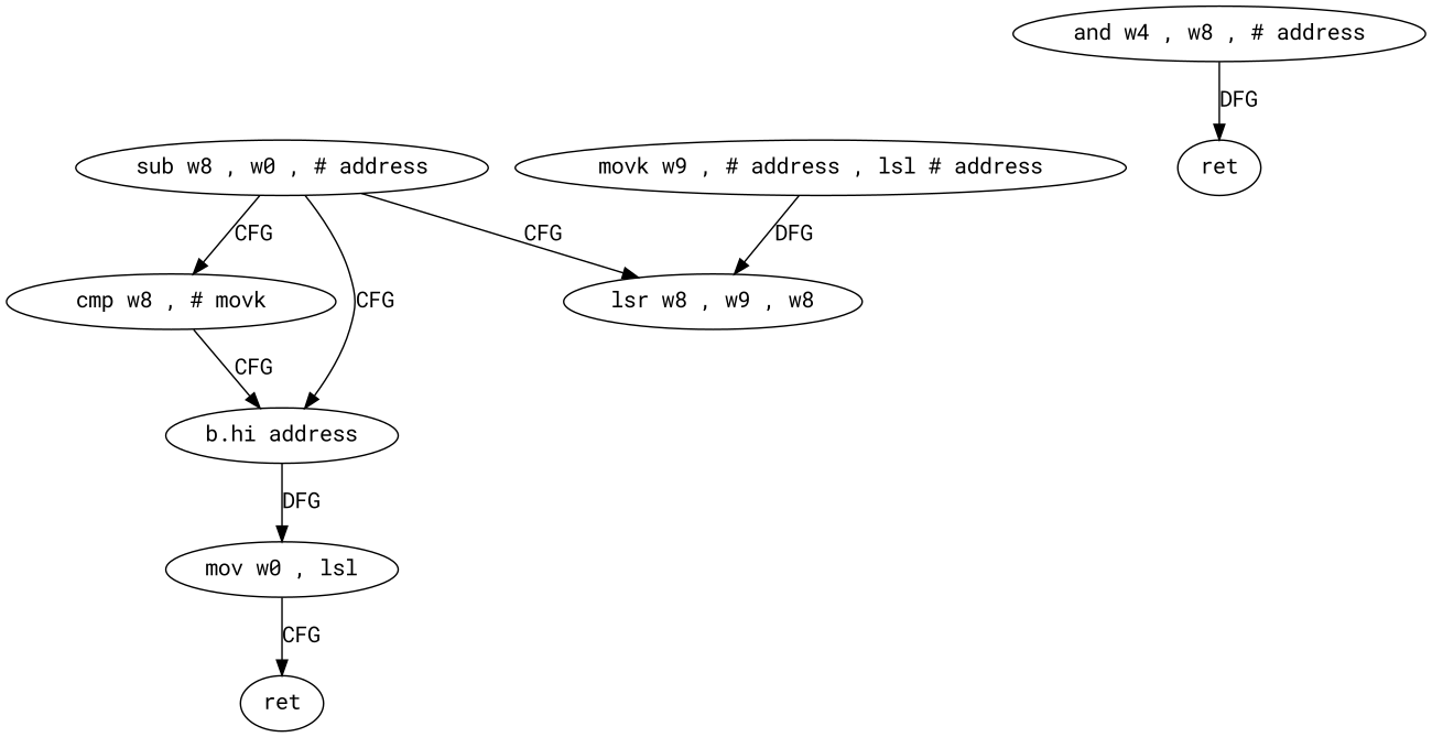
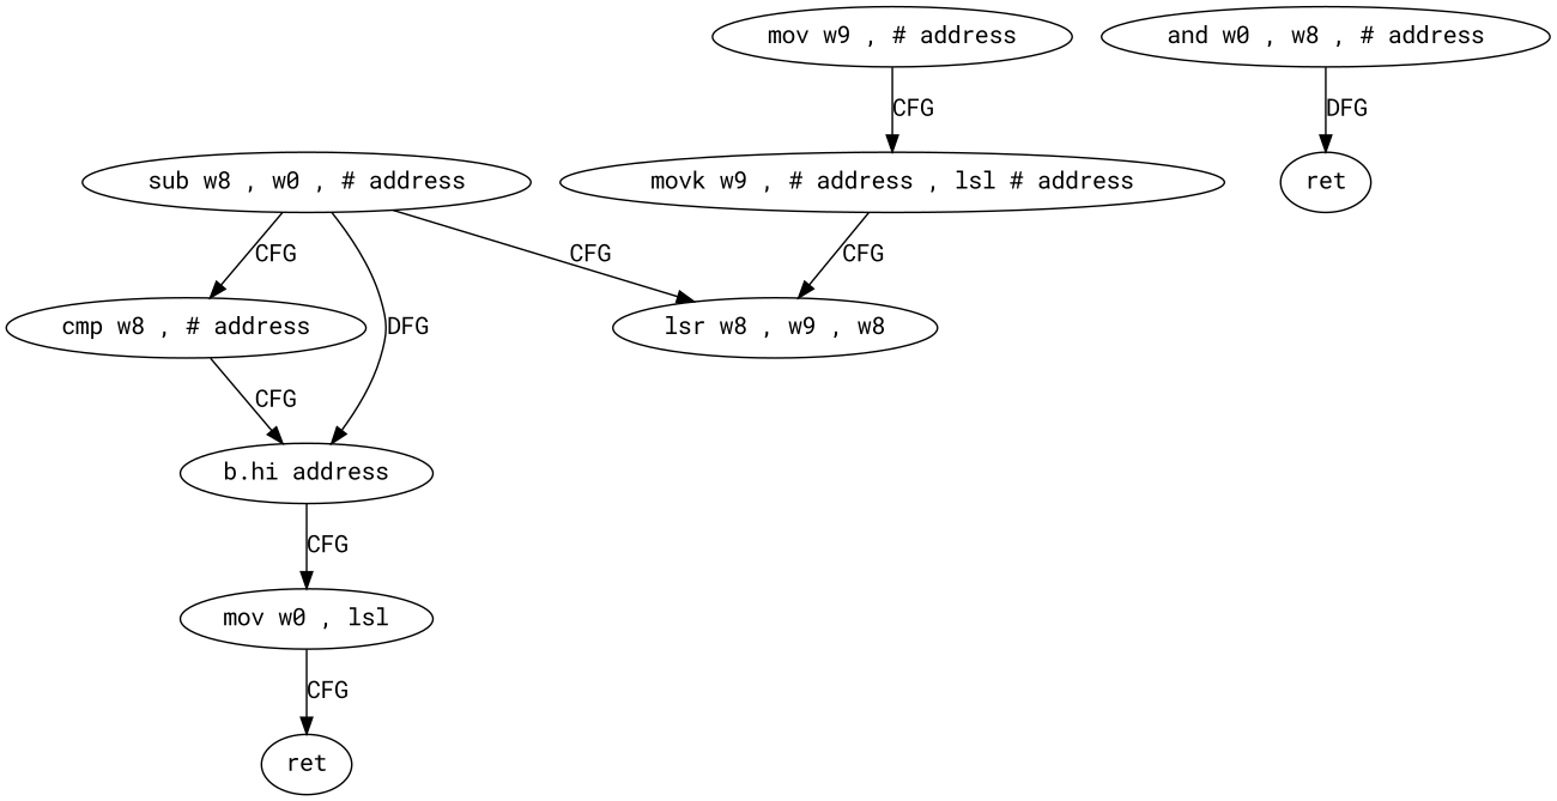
  digraph {
    fontname="Roboto Mono"
    node [fontname="Roboto Mono"]
    edge [fontname="Roboto Mono"]
    n1 [label="sub w8 , w0 , # address"]
-   n2 [label="cmp w8 , # movk"]
+   n2 [label="cmp w8 , # address"]
    n3 [label="b.hi address"]
    n4 [label="lsr w8 , w9 , w8"]
    n5 [label="mov w0 , lsl"]
    n6 [label=ret]
+   n7 [label="mov w9 , # address"]
    n8 [label="movk w9 , # address , lsl # address"]
-   n9 [label="and w4 , w8 , # address"]
+   n9 [label="and w0 , w8 , # address"]
    n10 [label=ret]
    n1 -> n2 [label=CFG]
-   n1 -> n3 [label=CFG]
+   n1 -> n3 [label=DFG]
    n1 -> n4 [label=CFG]
    n2 -> n3 [label=CFG]
-   n3 -> n5 [label=DFG]
+   n3 -> n5 [label=CFG]
    n5 -> n6 [label=CFG]
-   n8 -> n4 [label=DFG]
+   n7 -> n8 [label=CFG]
+   n8 -> n4 [label=CFG]
    n9 -> n10 [label=DFG]
  }
